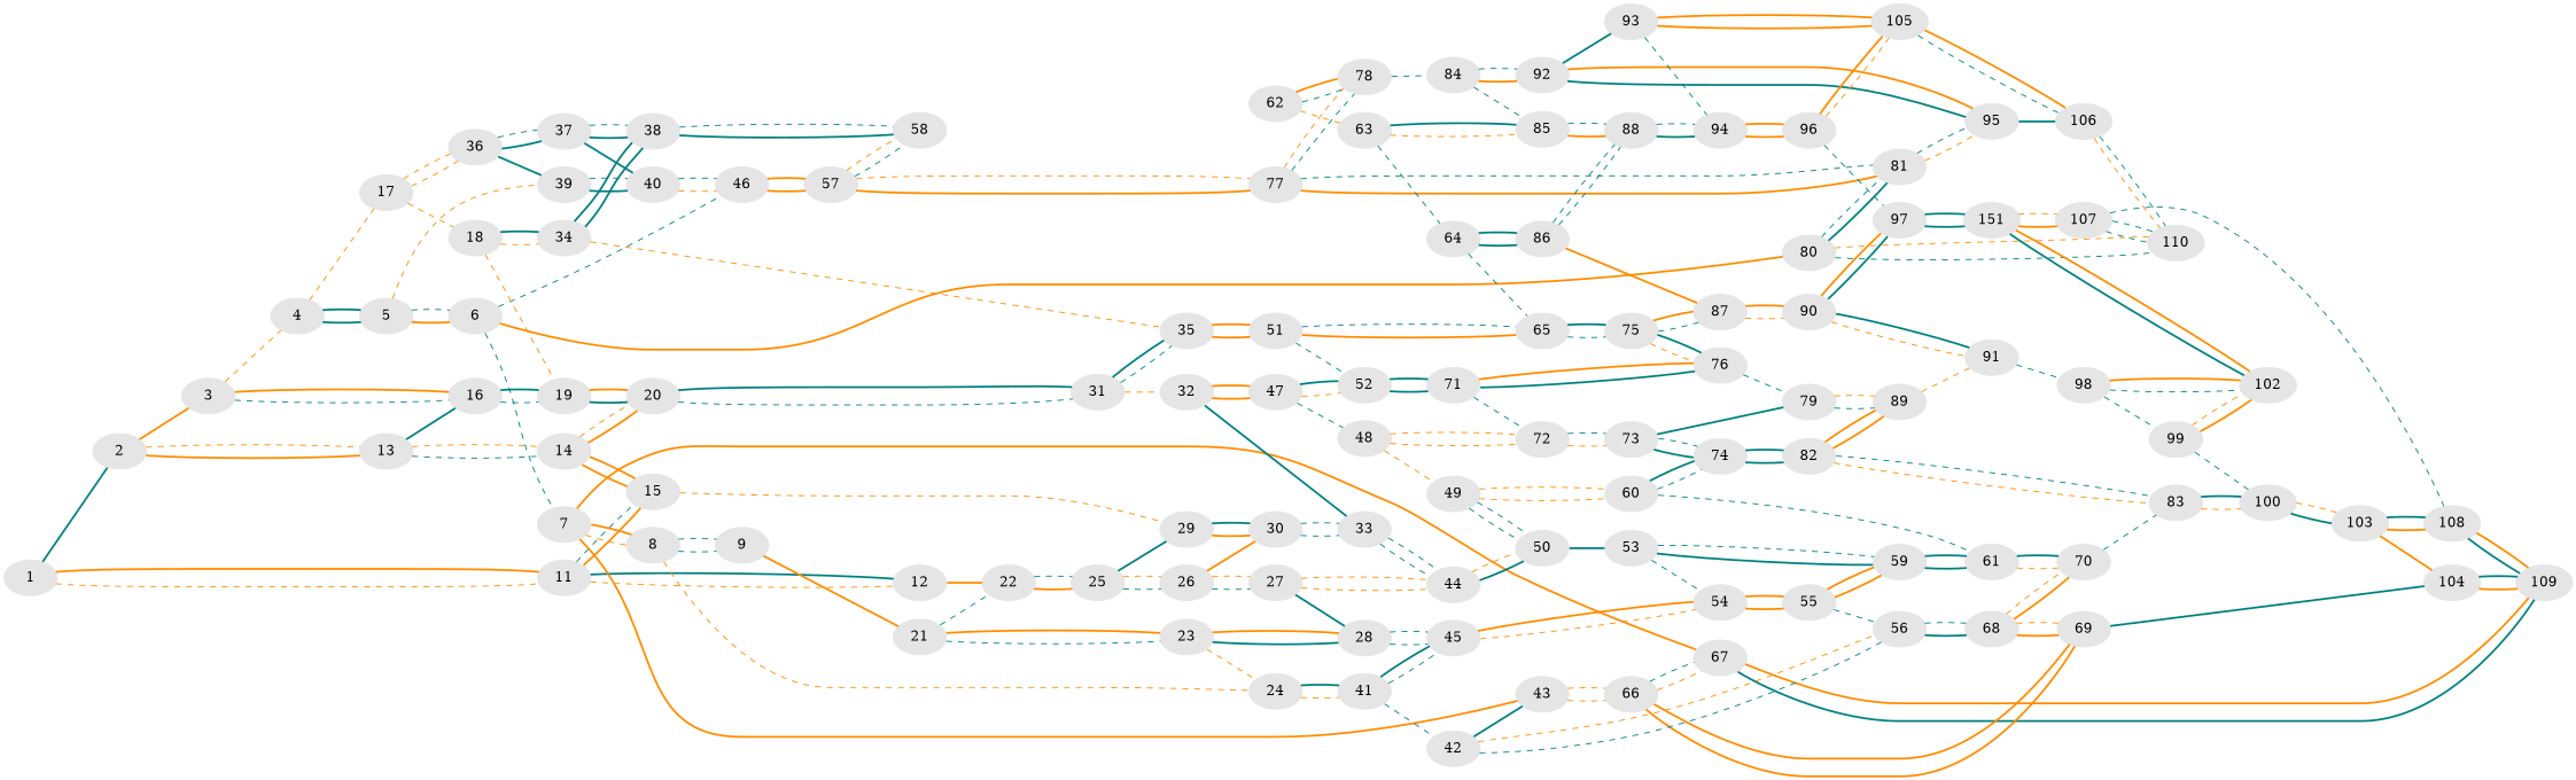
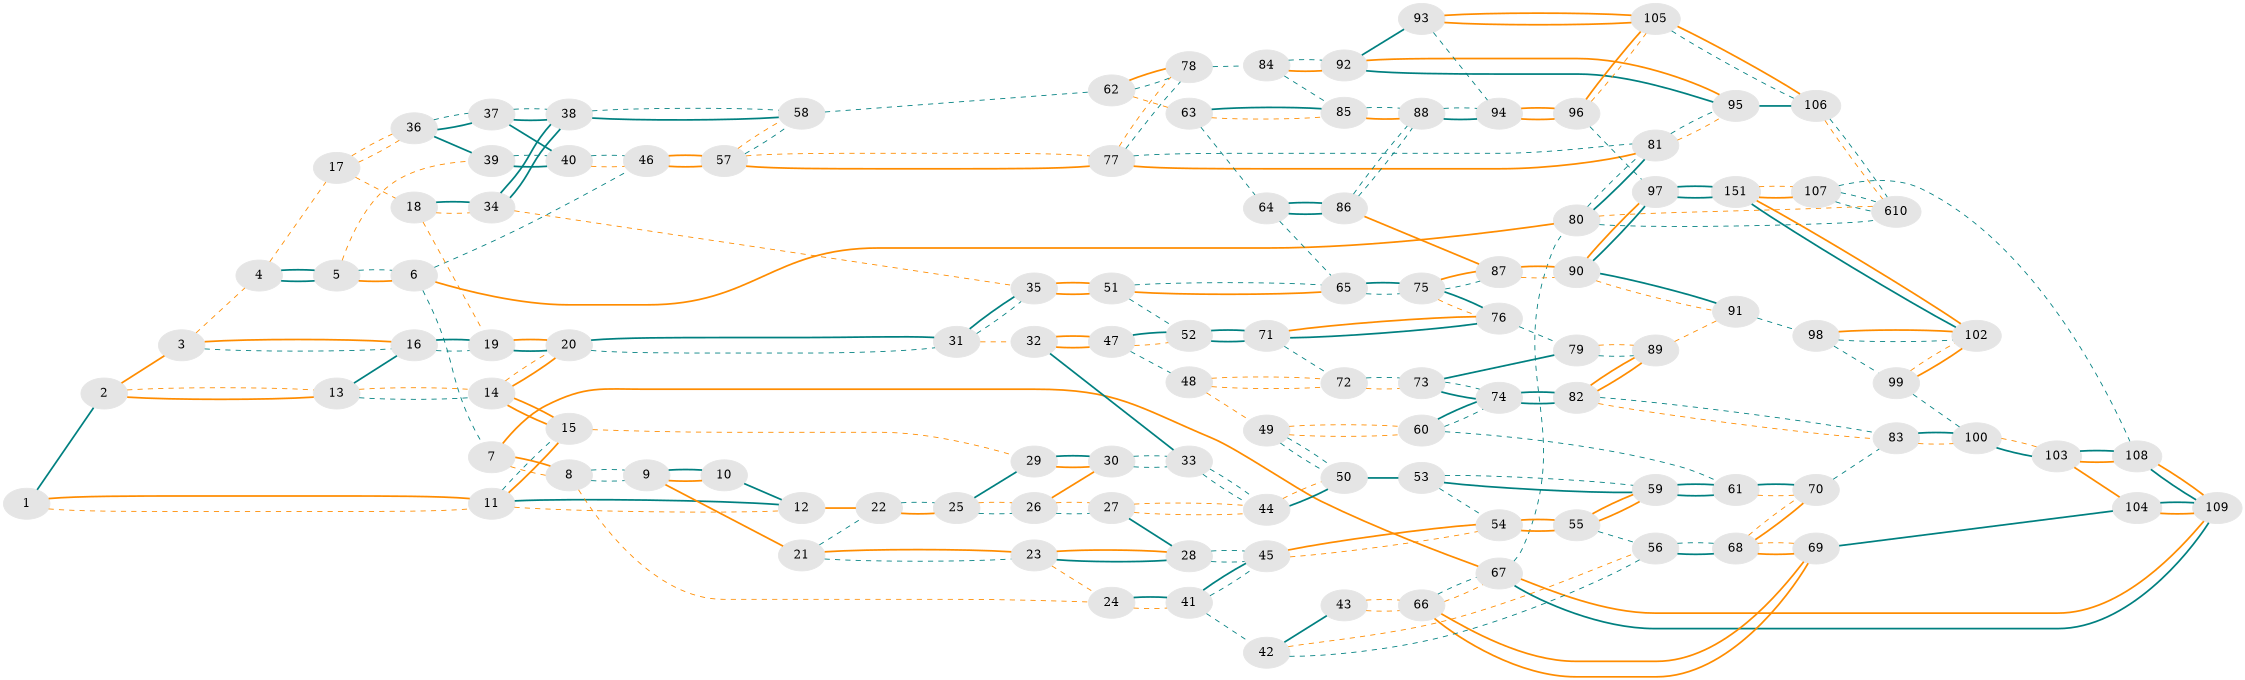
  graph {
    rankdir=LR
    node [color=gray90 style=filled]
    edge [color=teal style=dashed]
    1
    2
    11
    3
    13
    12
    15
    4
    16
    14
    5
    17
    19
    6
    39
    18
    36
    7
    46
    80
    40
    8
    43
    67
    57
    81
-   110
+   110 [label=610]
    9
    24
    66
    109
+   10
    21
    41
    22
    23
    29
    25
    20
    31
    30
    34
    37
    35
    38
    32
    28
    26
    45
    42
    27
    44
    33
    50
    54
    47
    51
    48
    52
    58
    65
    62
    56
    68
    69
    53
    55
    77
    49
    72
    71
    60
    73
    61
    74
    59
    75
    76
    70
    78
    63
    82
    83
    64
    85
    84
    86
    88
    87
    104
    100
    79
    89
    90
    95
    92
    91
    106
    103
    93
    94
    97
    96
    98
    n105 [label=151]
    99
    102
    105
    107
    108
    1 -- 2 [style=bold]
    1 -- 11 [color=darkorange]
    1 -- 11 [color=darkorange style=bold]
    2 -- 3 [color=darkorange style=bold]
    2 -- 13 [color=darkorange style=bold]
    2 -- 13 [color=darkorange]
    11 -- 12 [color=darkorange]
    11 -- 12 [style=bold]
    11 -- 15 [color=darkorange style=bold]
    11 -- 15
    3 -- 4 [color=darkorange]
    3 -- 16
    3 -- 16 [color=darkorange style=bold]
    13 -- 16 [style=bold]
    13 -- 14
    13 -- 14 [color=darkorange]
    12 -- 22 [color=darkorange style=bold]
    15 -- 29 [color=darkorange]
    4 -- 5 [style=bold]
    4 -- 5 [style=bold]
    4 -- 17 [color=darkorange]
    16 -- 19
    16 -- 19 [style=bold]
    14 -- 15 [color=darkorange style=bold]
    14 -- 15 [color=darkorange style=bold]
    14 -- 20 [color=darkorange style=bold]
    14 -- 20 [color=darkorange]
    5 -- 6 [color=darkorange style=bold]
    5 -- 6
    5 -- 39 [color=darkorange]
    17 -- 18 [color=darkorange]
    17 -- 36 [color=darkorange]
    17 -- 36 [color=darkorange]
    19 -- 20 [style=bold]
    19 -- 20 [color=darkorange style=bold]
    6 -- 7
    6 -- 46
    6 -- 80 [color=darkorange style=bold]
    39 -- 40 [style=bold]
    39 -- 40
    18 -- 19 [color=darkorange]
    18 -- 34 [color=darkorange]
    18 -- 34 [style=bold]
    36 -- 39 [style=bold]
    36 -- 37 [style=bold]
    36 -- 37
    7 -- 8 [color=darkorange]
    7 -- 8 [color=darkorange style=bold]
-   7 -- 43 [color=darkorange style=bold]
    7 -- 67 [color=darkorange style=bold]
    46 -- 57 [color=darkorange style=bold]
    46 -- 57 [color=darkorange style=bold]
    80 -- 81 [style=bold]
    80 -- 81
    80 -- 110
    80 -- 110 [color=darkorange]
    40 -- 46 [color=darkorange]
    40 -- 46
    8 -- 9
    8 -- 9
    8 -- 24 [color=darkorange]
    43 -- 66 [color=darkorange]
    43 -- 66 [color=darkorange]
+   67 -- 80
    67 -- 109 [style=bold]
    67 -- 109 [color=darkorange style=bold]
    57 -- 58
    57 -- 58 [color=darkorange]
    57 -- 77 [color=darkorange style=bold]
    57 -- 77 [color=darkorange]
    81 -- 95 [color=darkorange]
    81 -- 95
+   9 -- 10 [color=darkorange style=bold]
+   9 -- 10 [style=bold]
    9 -- 21 [color=darkorange style=bold]
    24 -- 41 [color=darkorange]
    24 -- 41 [style=bold]
    66 -- 67 [color=darkorange]
    66 -- 67
    66 -- 69 [color=darkorange style=bold]
    66 -- 69 [color=darkorange style=bold]
+   10 -- 12 [style=bold]
    21 -- 22
    21 -- 23
    21 -- 23 [color=darkorange style=bold]
    41 -- 45
    41 -- 45 [style=bold]
    41 -- 42
    22 -- 25 [color=darkorange style=bold]
    22 -- 25
    23 -- 24 [color=darkorange]
    23 -- 28 [style=bold]
    23 -- 28 [color=darkorange style=bold]
    29 -- 30 [color=darkorange style=bold]
    29 -- 30 [style=bold]
    25 -- 29 [style=bold]
    25 -- 26
    25 -- 26 [color=darkorange]
    20 -- 31
    20 -- 31 [style=bold]
    31 -- 35
    31 -- 35 [style=bold]
    31 -- 32 [color=darkorange]
    30 -- 33
    30 -- 33
    34 -- 35 [color=darkorange]
    34 -- 38 [style=bold]
    34 -- 38 [style=bold]
    37 -- 40 [style=bold]
    37 -- 38 [style=bold]
    37 -- 38
    35 -- 51 [color=darkorange style=bold]
    35 -- 51 [color=darkorange style=bold]
    38 -- 58 [style=bold]
    38 -- 58
    32 -- 33 [style=bold]
    32 -- 47 [color=darkorange style=bold]
    32 -- 47 [color=darkorange style=bold]
    28 -- 45
    28 -- 45
    26 -- 30 [color=darkorange style=bold]
    26 -- 27
    26 -- 27 [color=darkorange]
    45 -- 54 [color=darkorange]
    45 -- 54 [color=darkorange style=bold]
    42 -- 43 [style=bold]
    42 -- 56
    42 -- 56 [color=darkorange]
    27 -- 28 [style=bold]
    27 -- 44 [color=darkorange]
    27 -- 44 [color=darkorange]
    44 -- 50 [style=bold]
    44 -- 50 [color=darkorange]
    33 -- 44
    33 -- 44
    50 -- 53 [style=bold]
    54 -- 55 [color=darkorange style=bold]
    54 -- 55 [color=darkorange style=bold]
    47 -- 48
    47 -- 52 [color=darkorange]
    47 -- 52 [style=bold]
    51 -- 52
    51 -- 65 [color=darkorange style=bold]
    51 -- 65
    48 -- 49 [color=darkorange]
    48 -- 72 [color=darkorange]
    48 -- 72 [color=darkorange]
    52 -- 71 [style=bold]
    52 -- 71 [style=bold]
+   58 -- 62
    65 -- 75
    65 -- 75 [style=bold]
    62 -- 78
    62 -- 78 [color=darkorange style=bold]
    62 -- 63 [color=darkorange]
    56 -- 68 [style=bold]
    56 -- 68
    68 -- 69 [color=darkorange style=bold]
    68 -- 69 [color=darkorange]
    68 -- 70 [color=darkorange style=bold]
    68 -- 70 [color=darkorange]
    69 -- 104 [style=bold]
    53 -- 54
    53 -- 59 [style=bold]
    53 -- 59
    55 -- 56
    55 -- 59 [color=darkorange style=bold]
    55 -- 59 [color=darkorange style=bold]
    77 -- 81 [color=darkorange style=bold]
    77 -- 81
    77 -- 78
    77 -- 78 [color=darkorange]
    49 -- 50
    49 -- 50
    49 -- 60 [color=darkorange]
    49 -- 60 [color=darkorange]
    72 -- 73 [color=darkorange]
    72 -- 73
    71 -- 72
    71 -- 76 [style=bold]
    71 -- 76 [color=darkorange style=bold]
    60 -- 61
    60 -- 74
    60 -- 74 [style=bold]
    73 -- 74 [style=bold]
    73 -- 74
    73 -- 79 [style=bold]
    61 -- 70 [color=darkorange]
    61 -- 70 [style=bold]
    74 -- 82 [style=bold]
    74 -- 82 [style=bold]
    59 -- 61 [style=bold]
    59 -- 61 [style=bold]
    75 -- 76 [color=darkorange]
    75 -- 76 [style=bold]
    75 -- 87
    75 -- 87 [color=darkorange style=bold]
    76 -- 79
    70 -- 83
    78 -- 84
    63 -- 64
    63 -- 85 [color=darkorange]
    63 -- 85 [style=bold]
    82 -- 83 [color=darkorange]
    82 -- 83
    82 -- 89 [color=darkorange style=bold]
    82 -- 89 [color=darkorange style=bold]
    83 -- 100 [color=darkorange]
    83 -- 100 [style=bold]
    64 -- 65
    64 -- 86 [style=bold]
    64 -- 86 [style=bold]
    85 -- 88 [color=darkorange style=bold]
    85 -- 88
    84 -- 85
    84 -- 92 [color=darkorange style=bold]
    84 -- 92
    86 -- 88
    86 -- 88
    86 -- 87 [color=darkorange style=bold]
    88 -- 94 [style=bold]
    88 -- 94
    87 -- 90 [color=darkorange]
    87 -- 90 [color=darkorange style=bold]
    104 -- 109 [color=darkorange style=bold]
    104 -- 109 [style=bold]
    100 -- 103 [style=bold]
    100 -- 103 [color=darkorange]
    79 -- 89
    79 -- 89 [color=darkorange]
    89 -- 91 [color=darkorange]
    90 -- 91 [color=darkorange]
    90 -- 91 [style=bold]
    90 -- 97 [style=bold]
    90 -- 97 [color=darkorange style=bold]
    95 -- 106 [style=bold]
    92 -- 95 [style=bold]
    92 -- 95 [color=darkorange style=bold]
    92 -- 93 [style=bold]
    91 -- 98
    106 -- 110 [color=darkorange]
    106 -- 110
    103 -- 104 [color=darkorange style=bold]
    103 -- 108 [color=darkorange style=bold]
    103 -- 108 [style=bold]
    93 -- 94
    93 -- 105 [color=darkorange style=bold]
    93 -- 105 [color=darkorange style=bold]
    94 -- 96 [color=darkorange style=bold]
    94 -- 96 [color=darkorange style=bold]
    97 -- n105 [style=bold]
    97 -- n105 [style=bold]
    96 -- 97
    96 -- 105 [color=darkorange]
    96 -- 105 [color=darkorange style=bold]
    98 -- 99
    98 -- 102
    98 -- 102 [color=darkorange style=bold]
    n105 -- 102 [style=bold]
    n105 -- 102 [color=darkorange style=bold]
    n105 -- 107 [color=darkorange style=bold]
    n105 -- 107 [color=darkorange]
    99 -- 100
    99 -- 102 [color=darkorange style=bold]
    99 -- 102 [color=darkorange]
    105 -- 106
    105 -- 106 [color=darkorange style=bold]
    107 -- 110
    107 -- 110
    107 -- 108
    108 -- 109 [style=bold]
    108 -- 109 [color=darkorange style=bold]
  }
